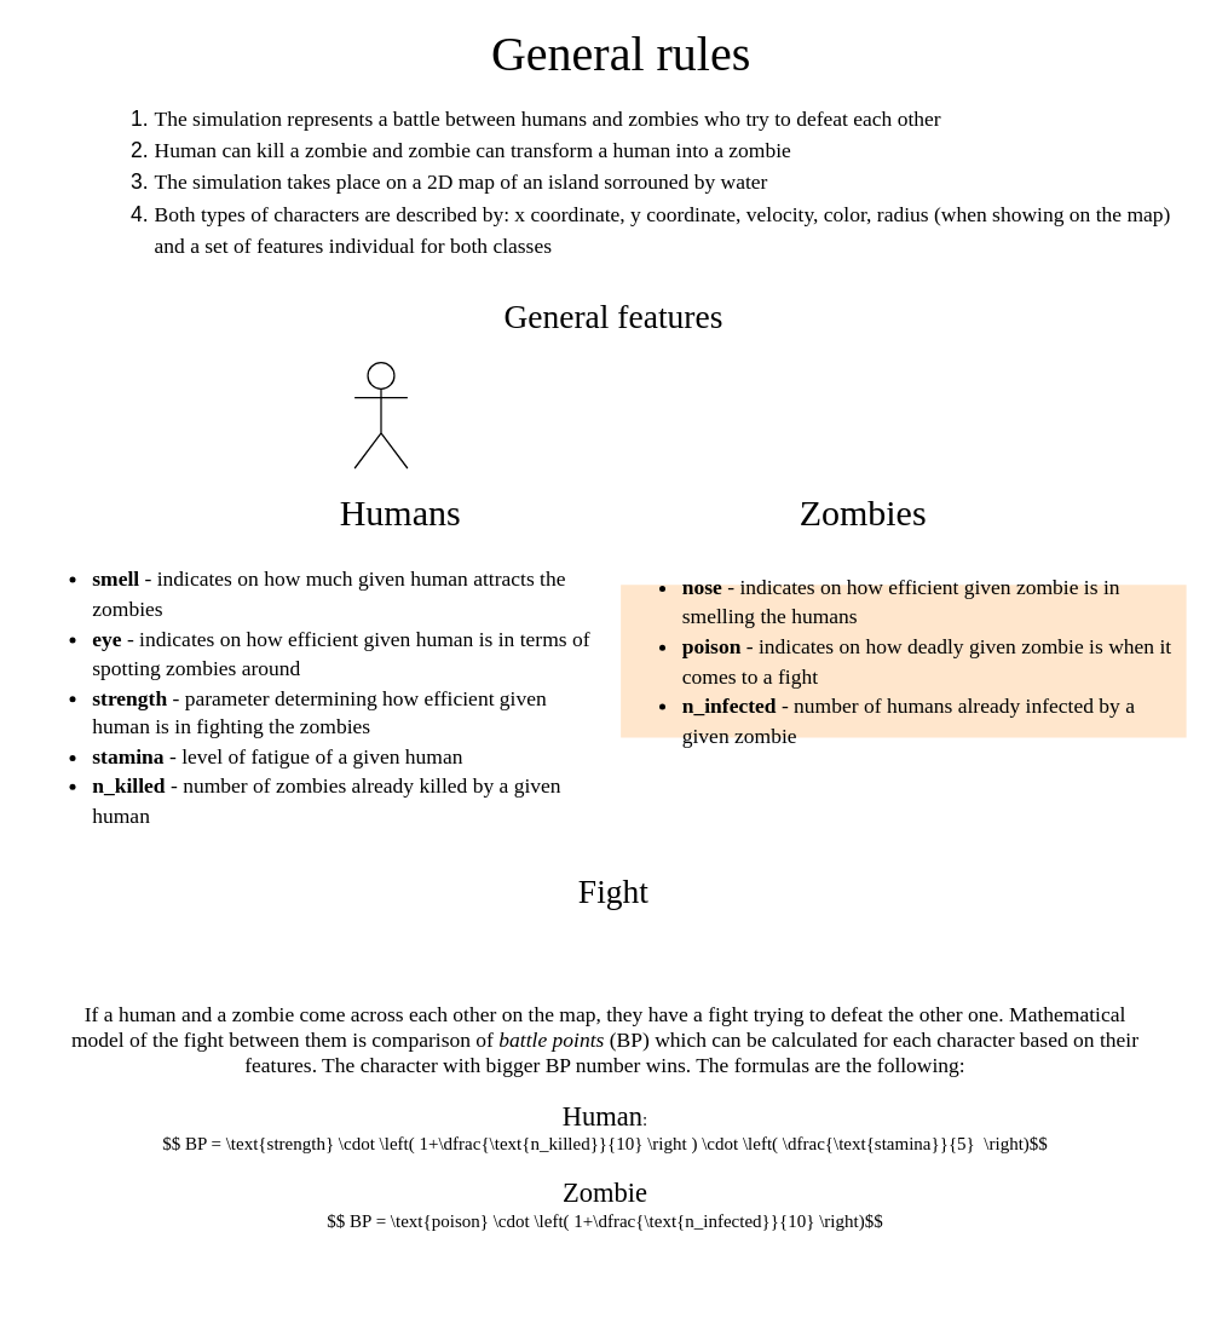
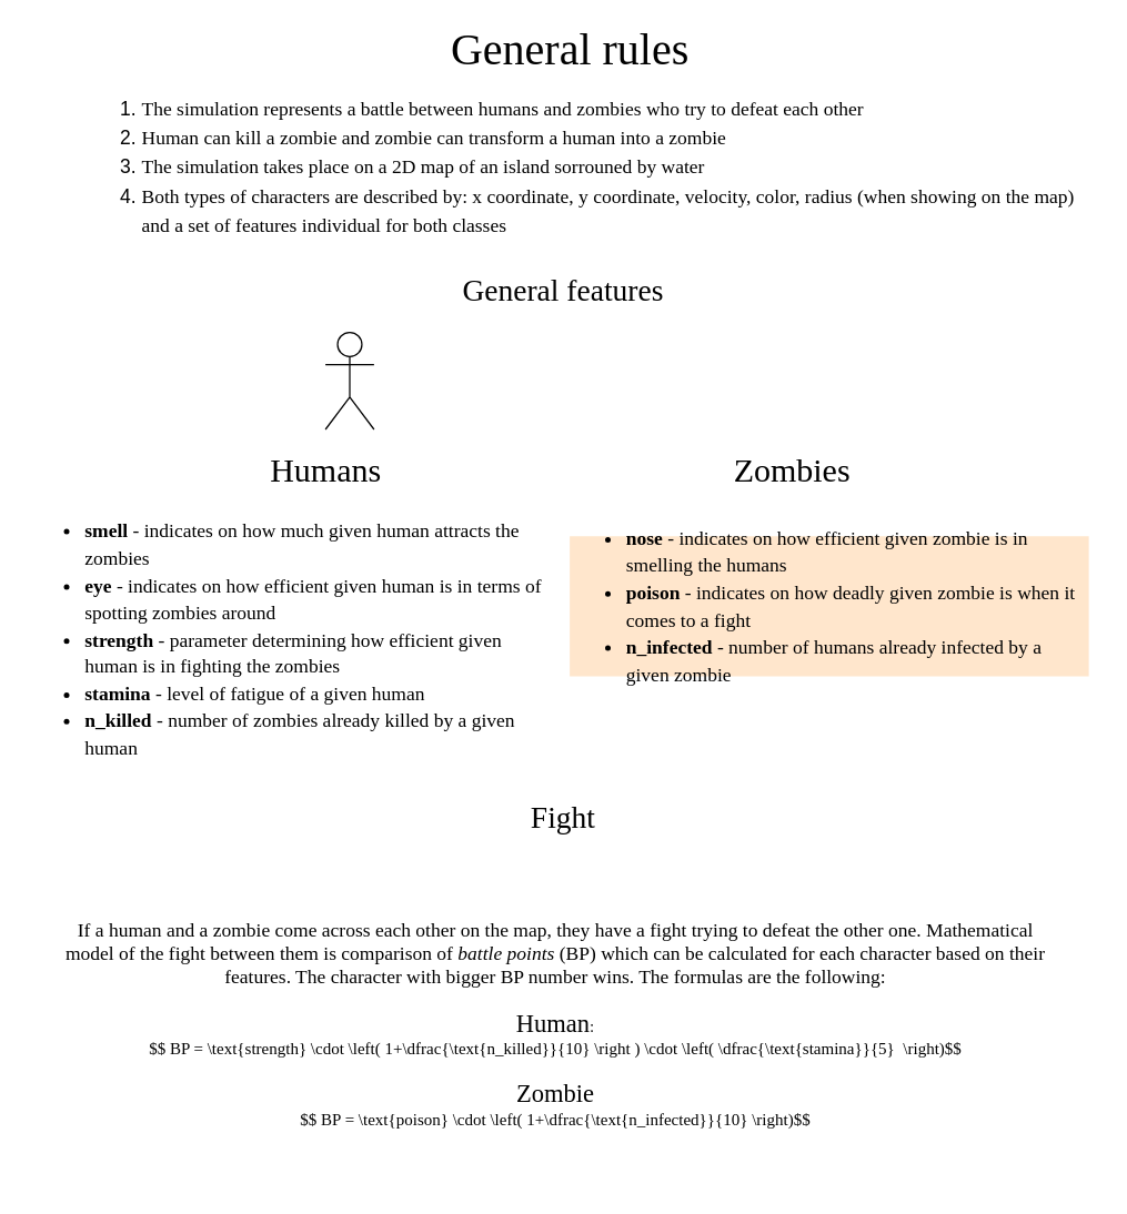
  <mxCell id="0" />
  <mxCell id="1" parent="0" />
  <mxCell id="2" value="" style="shape=umlActor;verticalLabelPosition=bottom;labelBackgroundColor=#ffffff;verticalAlign=top;html=1;outlineConnect=0;" parent="1" vertex="1"><mxGeometry x="234" y="239" width="35" height="70" as="geometry" /></mxCell>
  <mxCell id="3" value="" style="shape=image;html=1;verticalAlign=top;verticalLabelPosition=bottom;labelBackgroundColor=#ffffff;imageAspect=0;aspect=fixed;image=https://cdn3.iconfinder.com/data/icons/emoji-1-4/64/_zombie_head_emoji-128.png" parent="1" vertex="1"><mxGeometry x="531" y="249" width="60" height="60" as="geometry" /></mxCell>
- <mxCell id="4" value="&lt;font face=&quot;Times New Roman&quot; style=&quot;font-size: 24px&quot;&gt;Humans&lt;/font&gt;" style="text;html=1;align=center;verticalAlign=middle;resizable=0;points=[];autosize=1;" parent="1" vertex="1"><mxGeometry x="214" y="329" width="100" height="20" as="geometry" /></mxCell>
+ <mxCell id="4" value="&lt;font face=&quot;Times New Roman&quot; style=&quot;font-size: 24px&quot;&gt;Humans&lt;/font&gt;" style="text;html=1;align=center;verticalAlign=middle;resizable=0;points=[];autosize=1;" parent="1" vertex="1"><mxGeometry x="184" y="329" width="100" height="20" as="geometry" /></mxCell>
  <mxCell id="5" value="&lt;font face=&quot;Times New Roman&quot; style=&quot;font-size: 24px&quot;&gt;Zombies&lt;/font&gt;" style="text;html=1;align=center;verticalAlign=middle;resizable=0;points=[];autosize=1;" parent="1" vertex="1"><mxGeometry x="520" y="329" width="100" height="20" as="geometry" /></mxCell>
  <mxCell id="6" value="&lt;div style=&quot;text-align: left ; font-size: 14px&quot;&gt;&lt;ul style=&quot;line-height: 140%&quot;&gt;&lt;li&gt;&lt;span&gt;&lt;font face=&quot;Times New Roman&quot;&gt;&lt;b&gt;smell &lt;/b&gt;- indicates on how much given human attracts the zombies&lt;/font&gt;&lt;/span&gt;&lt;/li&gt;&lt;li&gt;&lt;font face=&quot;Times New Roman&quot;&gt;&lt;b&gt;eye &lt;/b&gt;- indicates on how efficient given human is in terms of spotting zombies around&lt;/font&gt;&lt;/li&gt;&lt;li&gt;&lt;font face=&quot;Times New Roman&quot;&gt;&lt;b&gt;strength &lt;/b&gt;- parameter determining how efficient given human is in fighting the zombies&lt;/font&gt;&lt;/li&gt;&lt;li&gt;&lt;font face=&quot;Times New Roman&quot;&gt;&lt;b&gt;stamina &lt;/b&gt;- level of fatigue of a given human&lt;/font&gt;&lt;/li&gt;&lt;li&gt;&lt;font face=&quot;Times New Roman&quot;&gt;&lt;b&gt;n_killed &lt;/b&gt;- number of zombies already killed by a given human&lt;/font&gt;&lt;/li&gt;&lt;/ul&gt;&lt;/div&gt;" style="rounded=0;whiteSpace=wrap;html=1;strokeColor=none;" parent="1" vertex="1"><mxGeometry x="20" y="366" width="380" height="190" as="geometry" /></mxCell>
  <mxCell id="7" value="&lt;blockquote style=&quot;margin: 0px 0px 0px 40px ; border: none ; padding: 0px ; font-size: 14px&quot;&gt;&lt;ol style=&quot;line-height: 150%&quot;&gt;&lt;li&gt;&lt;span&gt;&lt;font face=&quot;Times New Roman&quot;&gt;The simulation represents a battle between humans and zombies who try to defeat each other&lt;/font&gt;&lt;/span&gt;&lt;/li&gt;&lt;li&gt;&lt;span&gt;&lt;font face=&quot;Times New Roman&quot;&gt;Human can kill a zombie and zombie can transform a human into a zombie&lt;/font&gt;&lt;/span&gt;&lt;/li&gt;&lt;li&gt;&lt;span&gt;&lt;font face=&quot;Times New Roman&quot;&gt;The simulation takes place on a 2D map of an island sorrouned by water&lt;/font&gt;&lt;/span&gt;&lt;/li&gt;&lt;li&gt;&lt;span&gt;&lt;font face=&quot;Times New Roman&quot;&gt;Both types of characters are described by: x coordinate, y coordinate, velocity,&amp;nbsp;color, radius (when showing on the map) and a set of features individual for both classes&lt;/font&gt;&lt;/span&gt;&lt;/li&gt;&lt;/ol&gt;&lt;/blockquote&gt;" style="rounded=0;whiteSpace=wrap;html=1;align=left;strokeColor=none;" parent="1" vertex="1"><mxGeometry x="20" y="60" width="770" height="120" as="geometry" /></mxCell>
  <mxCell id="8" value="&lt;font face=&quot;Times New Roman&quot; style=&quot;font-size: 32px&quot;&gt;General rules&lt;/font&gt;" style="text;html=1;align=center;verticalAlign=middle;resizable=0;points=[];autosize=1;" parent="1" vertex="1"><mxGeometry x="315" y="20" width="190" height="30" as="geometry" /></mxCell>
  <mxCell id="9" value="&lt;font face=&quot;Times New Roman&quot; style=&quot;font-size: 22px&quot;&gt;General features&lt;/font&gt;" style="text;html=1;align=center;verticalAlign=middle;resizable=0;points=[];autosize=1;" parent="1" vertex="1"><mxGeometry x="315" y="200" width="180" height="20" as="geometry" /></mxCell>
  <mxCell id="10" value="&lt;div style=&quot;text-align: left ; font-size: 14px&quot;&gt;&lt;ul style=&quot;line-height: 140%&quot;&gt;&lt;li&gt;&lt;span&gt;&lt;font face=&quot;Times New Roman&quot;&gt;&lt;b&gt;nose&amp;nbsp;&lt;/b&gt;- indicates on how efficient given zombie is in smelling the humans&lt;/font&gt;&lt;/span&gt;&lt;/li&gt;&lt;li&gt;&lt;font face=&quot;Times New Roman&quot;&gt;&lt;b&gt;poison&amp;nbsp;&lt;/b&gt;- indicates on how deadly given zombie is when it comes to a fight&lt;/font&gt;&lt;/li&gt;&lt;li&gt;&lt;font face=&quot;Times New Roman&quot;&gt;&lt;b&gt;n_infected&amp;nbsp;&lt;/b&gt;- number of humans already infected by a given zombie&lt;/font&gt;&lt;/li&gt;&lt;/ul&gt;&lt;/div&gt;" style="rounded=0;whiteSpace=wrap;html=1;strokeColor=none;fillColor=#ffe6cc;" parent="1" vertex="1"><mxGeometry x="410" y="386" width="374" height="101" as="geometry" /></mxCell>
  <mxCell id="11" value="&lt;font face=&quot;Times New Roman&quot; style=&quot;font-size: 22px&quot;&gt;Fight&lt;/font&gt;" style="text;html=1;align=center;verticalAlign=middle;resizable=0;points=[];autosize=1;" parent="1" vertex="1"><mxGeometry x="375" y="580" width="60" height="20" as="geometry" /></mxCell>
  <mxCell id="12" value="&lt;font face=&quot;Times New Roman&quot;&gt;&lt;font style=&quot;font-size: 14px&quot;&gt;If a human and a zombie come across each other on the map, they have a fight trying to defeat the other one. Mathematical model of the fight between them is comparison of &lt;i&gt;battle points &lt;/i&gt;(BP)&lt;i&gt;&amp;nbsp;&lt;/i&gt;which can be calculated for each character based on their features. The character with bigger BP number wins. The formulas are the following:&lt;br&gt;&lt;/font&gt;&lt;br&gt;&lt;font style=&quot;font-size: 18px&quot;&gt;Human&lt;/font&gt;:&lt;br&gt;$$ BP = \text{strength} \cdot \left( 1+\dfrac{\text{n_killed}}{10} \right ) \cdot \left( \dfrac{\text{stamina}}{5}&amp;nbsp; \right)$$&lt;/font&gt;&lt;font face=&quot;Times New Roman&quot;&gt;&lt;br&gt;&lt;br&gt;&lt;span style=&quot;font-size: 18px&quot;&gt;Zombie&lt;br&gt;&lt;/span&gt;$$ BP = \text{poison} \cdot \left( 1+\dfrac{\text{n_infected}}{10} \right)$$&lt;/font&gt;" style="rounded=0;whiteSpace=wrap;html=1;strokeColor=none;" parent="1" vertex="1"><mxGeometry x="40" y="623" width="720" height="230" as="geometry" /></mxCell>
